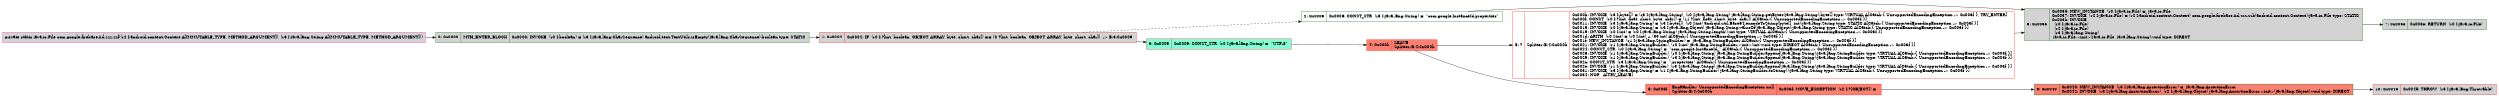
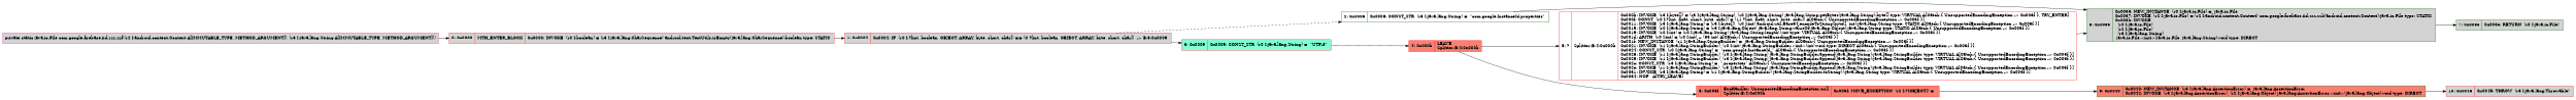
  digraph {
    rankdir=LR
    node [color=red fillcolor=lightgrey shape=record style=filled]
-   n1 [color=darkgreen label="{0\:\ 0x0000|MTH_ENTER_BLOCK\l|0x0000: INVOKE  (r0 I:boolean) = (r3 I:java.lang.CharSequence) android.text.TextUtils.isEmpty(java.lang.CharSequence):boolean type: STATIC \l}"]
+   n1 [label="{0\:\ 0x0000|MTH_ENTER_BLOCK\l|0x0000: INVOKE  (r0 I:boolean) = (r3 I:java.lang.CharSequence) android.text.TextUtils.isEmpty(java.lang.CharSequence):boolean type: STATIC \l}"]
    n2 [label="{1\:\ 0x0004|0x0004: IF  (r0 I:?[int, boolean, OBJECT, ARRAY, byte, short, char]) == (0 ?[int, boolean, OBJECT, ARRAY, byte, short, char])  \-\> B:3:0x0009 \l}"]
    n3 [color=darkgreen fillcolor=white label="{2\:\ 0x0006|0x0006: CONST_STR  (r3 I:java.lang.String) =  \"com.google.InstanceId.properties\" \l}"]
    n4 [fillcolor=aquamarine label="{3\:\ 0x0009|0x0009: CONST_STR  (r0 I:java.lang.String) =  \"UTF\-8\" \l}"]
    n5 [color=darkgreen label="{6\:\ 0x0035|0x0035: NEW_INSTANCE  (r0 I:java.io.File) =  java.io.File \l0x0037: INVOKE  (r2 I:java.io.File) = (r2 I:android.content.Context) com.google.firebase.iid.zzz.zzb(android.content.Context):java.io.File type: STATIC \l0x003b: INVOKE  \l  (r0 I:java.io.File)\l  (r2 I:java.io.File)\l  (r3 I:java.lang.String)\l java.io.File.\<init\>(java.io.File, java.lang.String):void type: DIRECT \l}"]
    n6 [fillcolor=salmon label="{4\:\ 0x000b|LEAVE\lSplitter:B:4:0x000b\l}"]
    n7 [color=darkgreen label="{7\:\ 0x003e|0x003e: RETURN  (r0 I:java.io.File) \l}"]
    n8 [fillcolor=white label="{5\:\ ?|Splitter:B:4:0x000b\l|0x000b: INVOKE  (r3 I:byte[]) = (r3 I:java.lang.String), (r0 I:java.lang.String) java.lang.String.getBytes(java.lang.String):byte[] type: VIRTUAL A[Catch:\{ UnsupportedEncodingException \-\> 0x003f \}, TRY_ENTER]\l0x000f: CONST  (r0 I:?[int, float, short, byte, char]) = (11 ?[int, float, short, byte, char]) A[Catch:\{ UnsupportedEncodingException \-\> 0x003f \}]\l0x0011: INVOKE  (r3 I:java.lang.String) = (r3 I:byte[]), (r0 I:int) android.util.Base64.encodeToString(byte[], int):java.lang.String type: STATIC A[Catch:\{ UnsupportedEncodingException \-\> 0x003f \}]\l0x0015: INVOKE  (r0 I:java.lang.String) = (r3 I:java.lang.Object) java.lang.String.valueOf(java.lang.Object):java.lang.String type: STATIC A[Catch:\{ UnsupportedEncodingException \-\> 0x003f \}]\l0x0019: INVOKE  (r0 I:int) = (r0 I:java.lang.String) java.lang.String.length():int type: VIRTUAL A[Catch:\{ UnsupportedEncodingException \-\> 0x003f \}]\l0x001d: ARITH  (r0 I:int) = (r0 I:int) + (33 int) A[Catch:\{ UnsupportedEncodingException \-\> 0x003f \}]\l0x001f: NEW_INSTANCE  (r1 I:java.lang.StringBuilder) =  java.lang.StringBuilder A[Catch:\{ UnsupportedEncodingException \-\> 0x003f \}]\l0x0021: INVOKE  (r1 I:java.lang.StringBuilder), (r0 I:int) java.lang.StringBuilder.\<init\>(int):void type: DIRECT A[Catch:\{ UnsupportedEncodingException \-\> 0x003f \}]\l0x0024: CONST_STR  (r0 I:java.lang.String) =  \"com.google.InstanceId_\" A[Catch:\{ UnsupportedEncodingException \-\> 0x003f \}]\l0x0026: INVOKE  (r1 I:java.lang.StringBuilder), (r0 I:java.lang.String) java.lang.StringBuilder.append(java.lang.String):java.lang.StringBuilder type: VIRTUAL A[Catch:\{ UnsupportedEncodingException \-\> 0x003f \}]\l0x0029: INVOKE  (r1 I:java.lang.StringBuilder), (r3 I:java.lang.String) java.lang.StringBuilder.append(java.lang.String):java.lang.StringBuilder type: VIRTUAL A[Catch:\{ UnsupportedEncodingException \-\> 0x003f \}]\l0x002c: CONST_STR  (r3 I:java.lang.String) =  \".properties\" A[Catch:\{ UnsupportedEncodingException \-\> 0x003f \}]\l0x002e: INVOKE  (r1 I:java.lang.StringBuilder), (r3 I:java.lang.String) java.lang.StringBuilder.append(java.lang.String):java.lang.StringBuilder type: VIRTUAL A[Catch:\{ UnsupportedEncodingException \-\> 0x003f \}]\l0x0031: INVOKE  (r3 I:java.lang.String) = (r1 I:java.lang.StringBuilder) java.lang.StringBuilder.toString():java.lang.String type: VIRTUAL A[Catch:\{ UnsupportedEncodingException \-\> 0x003f \}]\l0x0034: NOP   A[TRY_LEAVE]\l}"]
    n9 [fillcolor=salmon label="{8\:\ 0x003f|ExcHandler: UnsupportedEncodingException null\lSplitter:B:4:0x000b\l|0x003f: MOVE_EXCEPTION  (r2 I:?[OBJECT]) =  \l}"]
    n10 [color=darkgreen fillcolor=salmon label="{9\:\ 0x0040|0x0040: NEW_INSTANCE  (r3 I:java.lang.AssertionError) =  java.lang.AssertionError \l0x0042: INVOKE  (r3 I:java.lang.AssertionError), (r2 I:java.lang.Object) java.lang.AssertionError.\<init\>(java.lang.Object):void type: DIRECT \l}"]
    n11 [label="{10\:\ 0x0045|0x0045: THROW  (r3 I:java.lang.Throwable) \l}"]
    n12 [color=deeppink label="{private static java.io.File com.google.firebase.iid.zzz.zzf((r2 I:android.content.Context A[IMMUTABLE_TYPE, METHOD_ARGUMENT]), (r3 I:java.lang.String A[IMMUTABLE_TYPE, METHOD_ARGUMENT])) }"]
    n1 -> n2
    n2 -> n3 [style=dashed]
    n2 -> n4
    n3 -> n5
    n4 -> n6
    n5 -> n7
    n6 -> n8
    n6 -> n9
    n8 -> n5
    n9 -> n10
    n10 -> n11
    n12 -> n1
  }
